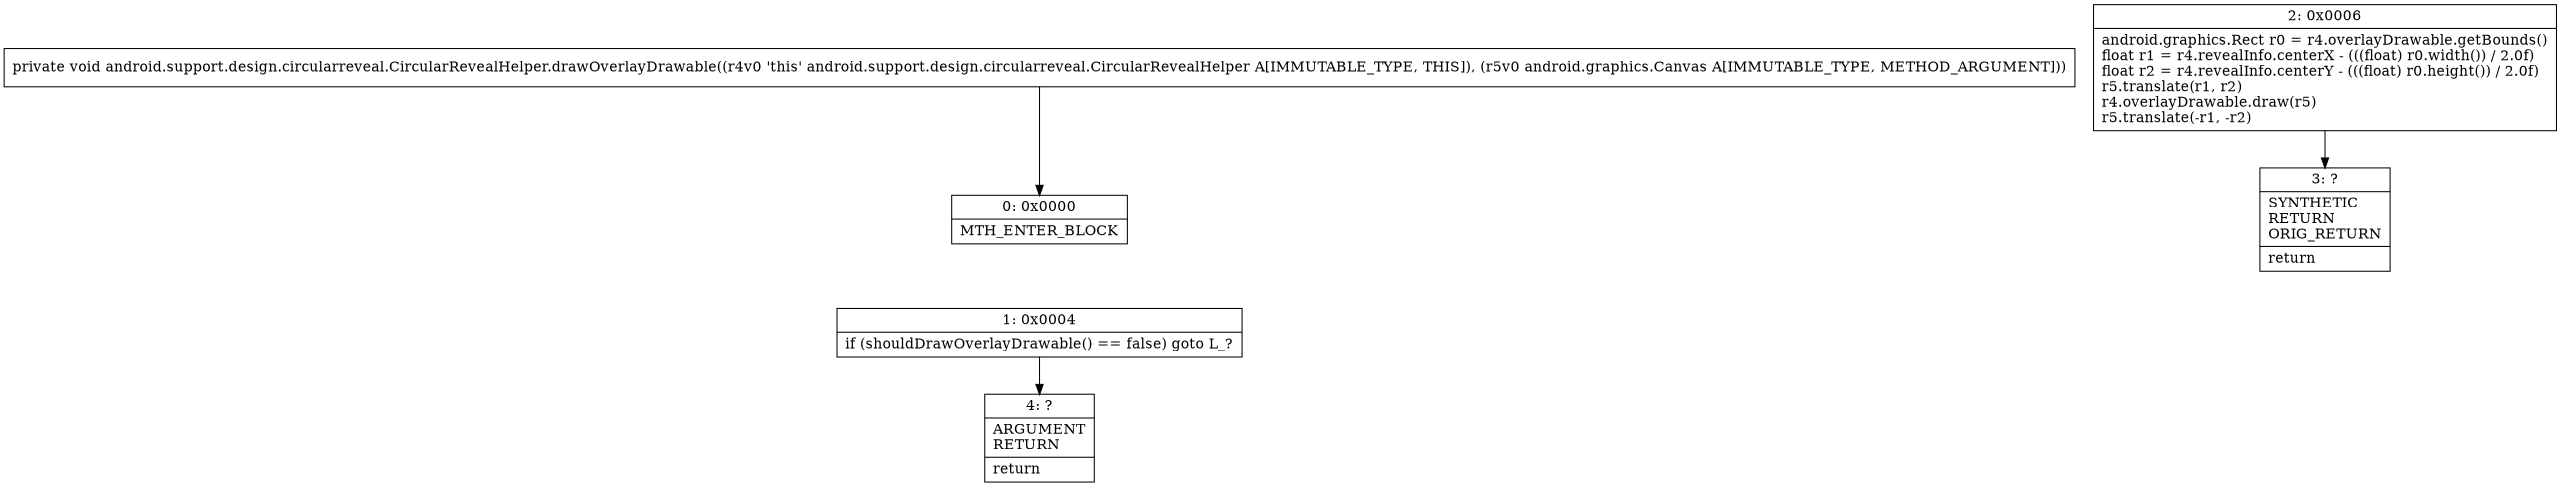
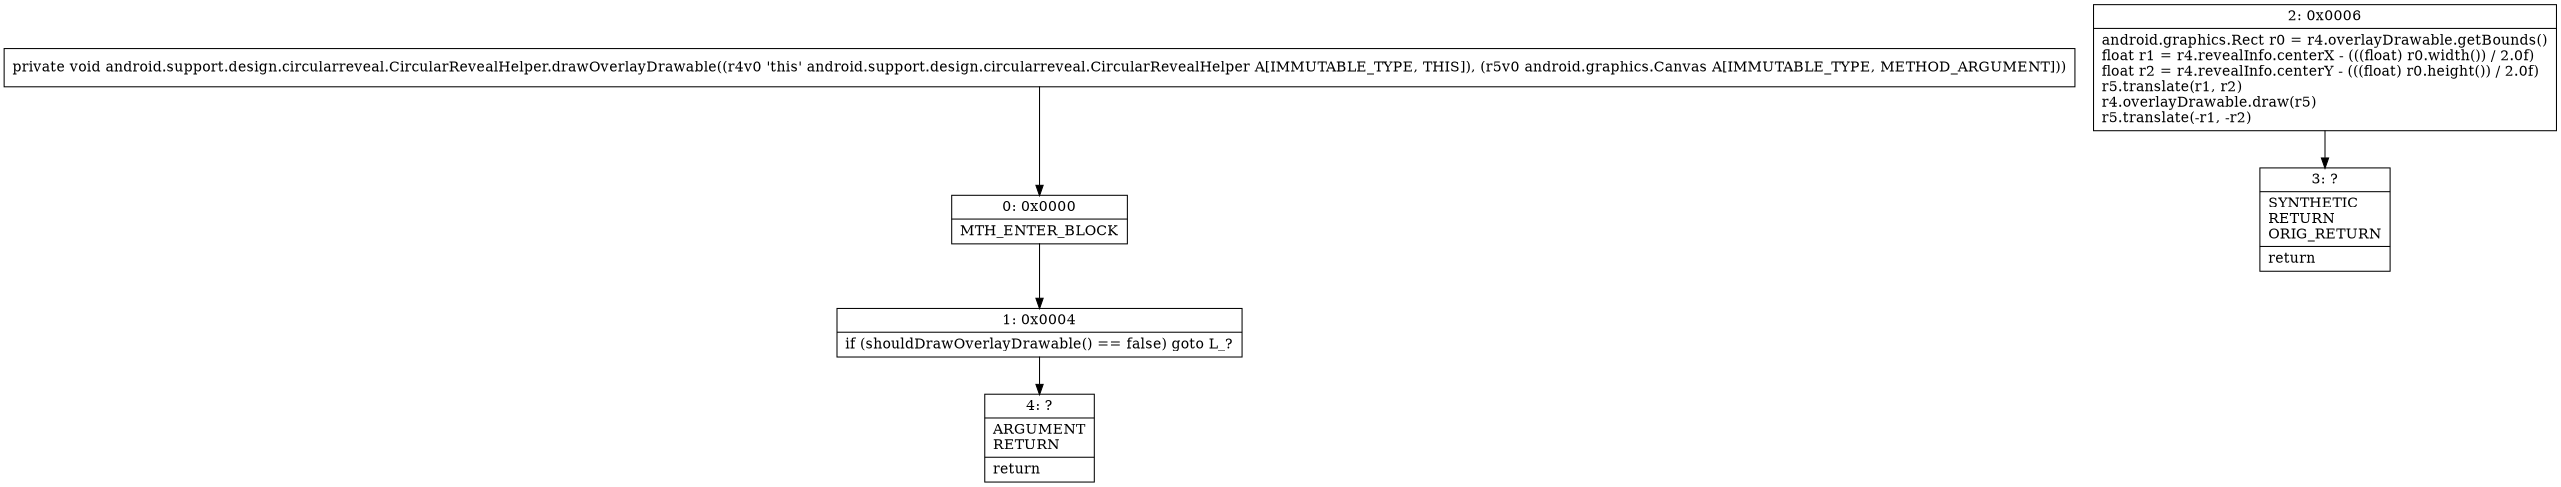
  digraph {
    node [shape=record]
    n1 [label="{0\:\ 0x0000|MTH_ENTER_BLOCK\l}"]
    n2 [label="{1\:\ 0x0004|if (shouldDrawOverlayDrawable() == false) goto L_?\l}"]
    n3 [label="{4\:\ ?|ARGUMENT\lRETURN\l|return\l}"]
    n4 [label="{2\:\ 0x0006|android.graphics.Rect r0 = r4.overlayDrawable.getBounds()\lfloat r1 = r4.revealInfo.centerX \- (((float) r0.width()) \/ 2.0f)\lfloat r2 = r4.revealInfo.centerY \- (((float) r0.height()) \/ 2.0f)\lr5.translate(r1, r2)\lr4.overlayDrawable.draw(r5)\lr5.translate(\-r1, \-r2)\l}"]
    n5 [label="{3\:\ ?|SYNTHETIC\lRETURN\lORIG_RETURN\l|return\l}"]
    n6 [label="{private void android.support.design.circularreveal.CircularRevealHelper.drawOverlayDrawable((r4v0 'this' android.support.design.circularreveal.CircularRevealHelper A[IMMUTABLE_TYPE, THIS]), (r5v0 android.graphics.Canvas A[IMMUTABLE_TYPE, METHOD_ARGUMENT])) }"]
+   n1 -> n2
    n2 -> n3
    n4 -> n5
    n6 -> n1
  }
